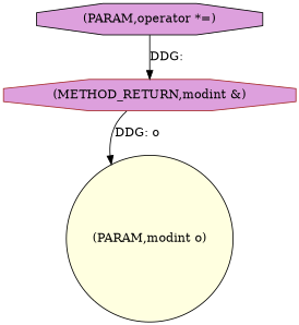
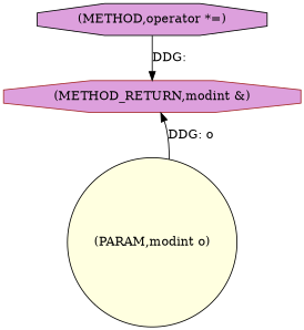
  digraph {
    node [color=black fillcolor=plum shape=octagon style=filled]
-   n1 [label="(PARAM,operator *=)"]
+   n1 [label="(METHOD,operator *=)"]
    n2 [color=brown label="(METHOD_RETURN,modint &)"]
    n3 [fillcolor=lightyellow label="(PARAM,modint o)" shape=circle]
    n1 -> n2 [label="DDG: "]
-   n2 -> n3 [label="DDG: o"]
+   n3 -> n2 [label="DDG: o"]
  }
